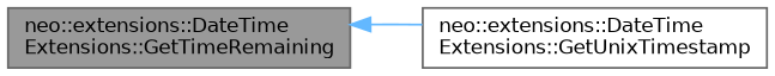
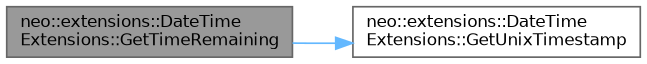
  digraph {
    rankdir=LR
    node [fontname=Helvetica fontsize=10 shape=box style=filled]
    n1 [color=gray40 fillcolor=grey60 fontcolor=black height=0.2 label="neo::extensions::DateTime\lExtensions::GetTimeRemaining" width=0.4]
    n2 [color=grey40 fillcolor=white height=0.2 label="neo::extensions::DateTime\lExtensions::GetUnixTimestamp" width=0.4]
-   n2 -> n1 [color=steelblue1 fontname=Helvetica fontsize=10 labelfontname=Helvetica labelfontsize=10 style=solid]
+   n1 -> n2 [color=steelblue1 fontname=Helvetica fontsize=10 labelfontname=Helvetica labelfontsize=10 style=solid]
  }
